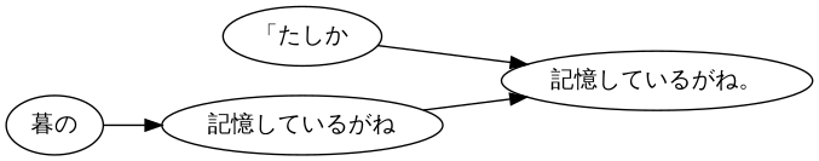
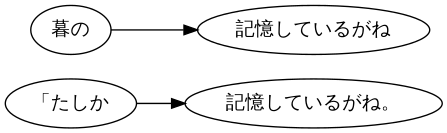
  digraph {
    rankdir=LR
    n1 [label="「たしか"]
    n2 [label="記憶しているがね。"]
    n3 [label="暮の"]
    n4 [label="記憶しているがね"]
    n1 -> n2
    n3 -> n4
-   n4 -> n2
  }
